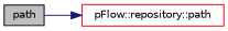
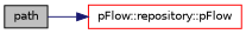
  digraph {
    rankdir=LR
    node [fontname=Helvetica fontsize=10 shape=record style=filled]
    n1 [color=black fillcolor=grey75 fontcolor=black height=0.2 label=path width=0.4]
-   n2 [color=red fillcolor=white height=0.2 label="pFlow::repository::path" width=0.4]
+   n2 [color=red fillcolor=white height=0.2 label="pFlow::repository::pFlow" width=0.4]
    n1 -> n2 [color=midnightblue fontname=Helvetica fontsize=10 labelfontname=Helvetica labelfontsize=10 style=solid]
  }
